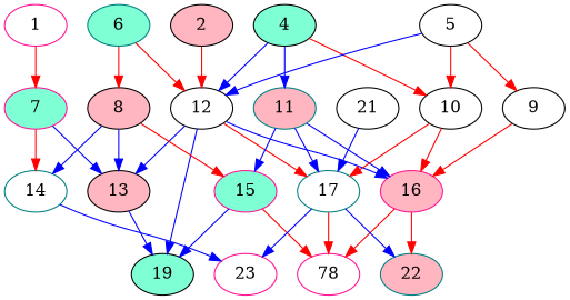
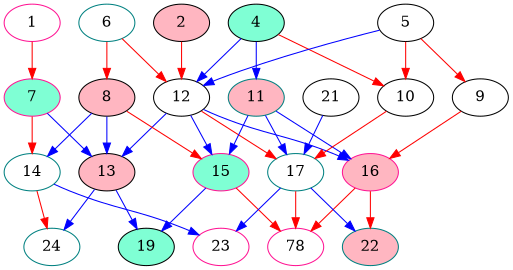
  digraph {
    node [alpha=0.17 color=black fillcolor=white style=filled]
    edge [color=blue]
    1 [alpha=0.01 color=deeppink expect_size=7535794868355162]
    7 [alpha=0.07 color=deeppink expect_size=36046857013704272 fillcolor=aquamarine]
    13 [alpha=0.09 expect_size=394307652346950528 fillcolor=lightpink]
    14 [alpha=0.03 color=teal expect_size=175524776420235542528]
    19 [expect_size=39889445230443757568 fillcolor=aquamarine]
+   24 [alpha=0.07 color=teal expect_size=1526043024946940928]
    23 [alpha=0.16 color=deeppink expect_size=1905178557892341530624]
    2 [alpha=0.00 expect_size=25871168289298710528 fillcolor=lightpink]
    12 [alpha=0.16 expect_size=603677174275810944]
    15 [color=deeppink expect_size=368197974283846976 fillcolor=aquamarine]
    16 [alpha=0.14 color=deeppink expect_size=43913792710068280 fillcolor=lightpink]
    17 [alpha=0.12 color=teal expect_size=693733668391701446656]
    n13 [alpha=0.01 color=deeppink expect_size=3165480968323289 label=78]
    22 [alpha=0.16 color=teal expect_size=100099316556403600 fillcolor=lightpink]
    11 [color=teal expect_size=1751993180292119296 fillcolor=lightpink]
    4 [alpha=0.13 expect_size=734835386410674176 fillcolor=aquamarine]
    10 [alpha=0.11 expect_size=63811094346907488]
    5 [alpha=0.12 expect_size=28124670991051788]
    9 [alpha=0.19 expect_size=2227296938818773248]
-   6 [alpha=0.05 color=teal expect_size=22450897922379743232 fillcolor=aquamarine]
+   6 [alpha=0.05 color=teal expect_size=22450897922379743232]
    8 [alpha=0.04 expect_size=4561729252752998 fillcolor=lightpink]
    21 [alpha=0.08 expect_size=14616946778395650]
    1 -> 7 [color=red]
    7 -> 13
    7 -> 14 [color=red]
    13 -> 19
+   13 -> 24
+   14 -> 24 [color=red]
    14 -> 23
    2 -> 12 [color=red]
    12 -> 13
-   12 -> 19
+   12 -> 15
    12 -> 16
    12 -> 17 [color=red]
    15 -> 19
    15 -> n13 [color=red]
    16 -> n13 [color=red]
    16 -> 22 [color=red]
    17 -> 23
    17 -> n13 [color=red]
    17 -> 22
    11 -> 15
    11 -> 16
    11 -> 17
    4 -> 12
    4 -> 11
    4 -> 10 [color=red]
-   10 -> 16 [color=red]
    10 -> 17 [color=red]
    5 -> 12
    5 -> 10 [color=red]
    5 -> 9 [color=red]
    9 -> 16 [color=red]
    6 -> 12 [color=red]
    6 -> 8 [color=red]
    8 -> 13
    8 -> 14
    8 -> 15 [color=red]
    21 -> 17
  }
